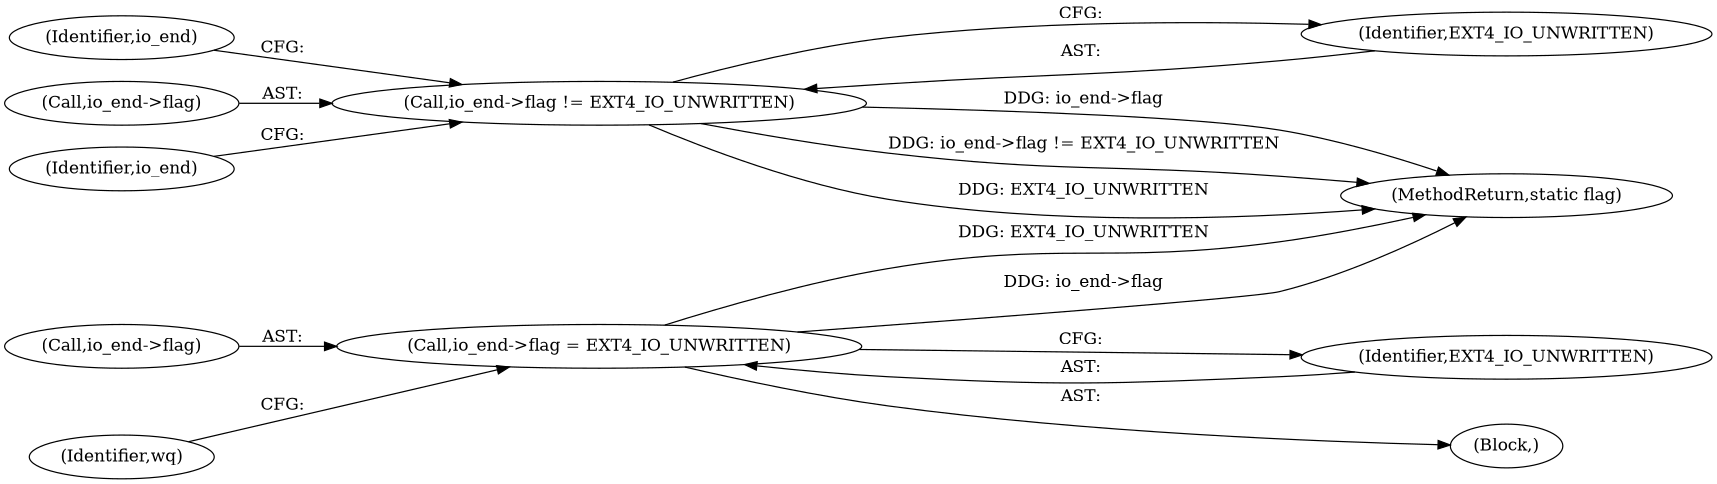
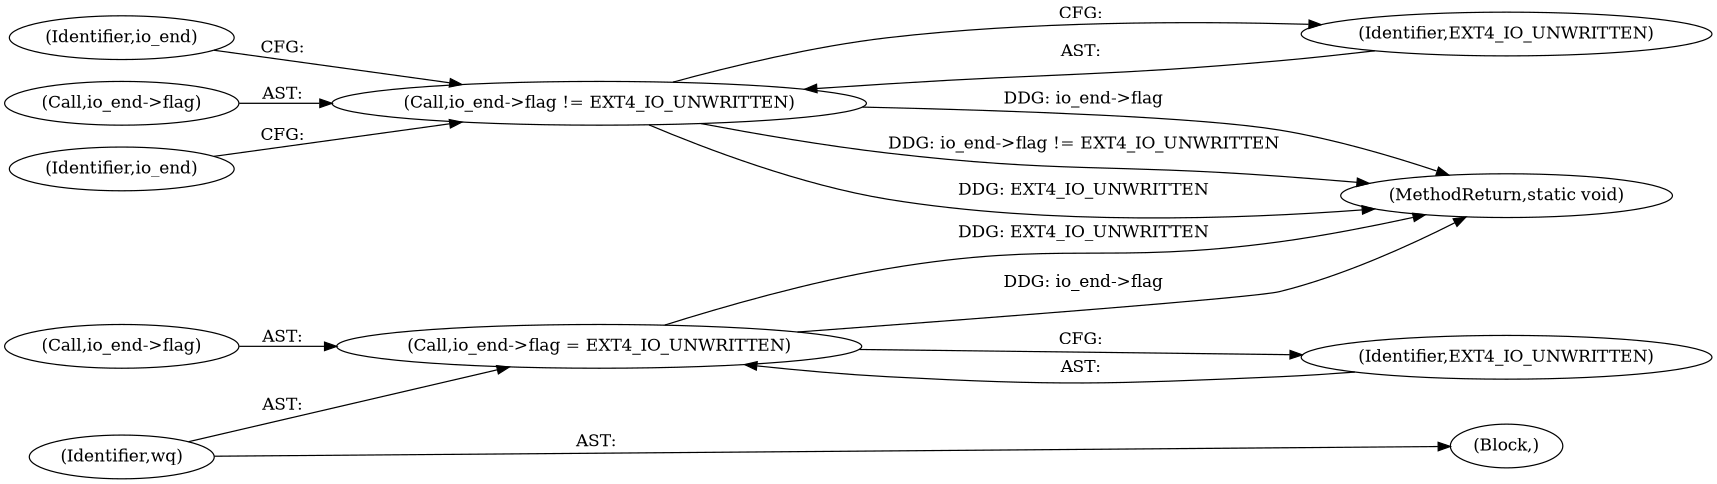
  digraph {
    rankdir=LR
    n1 [label="(Call,io_end->flag != EXT4_IO_UNWRITTEN)"]
    n2 [label="(Identifier,EXT4_IO_UNWRITTEN)"]
-   n3 [label="(MethodReturn,static flag)"]
+   n3 [label="(MethodReturn,static void)"]
    n4 [label="(Call,io_end->flag = EXT4_IO_UNWRITTEN)"]
    n5 [label="(Identifier,EXT4_IO_UNWRITTEN)"]
    n6 [label="(Block,)"]
    n7 [label="(Identifier,io_end)"]
    n8 [label="(Call,io_end->flag)"]
    n9 [label="(Call,io_end->flag)"]
    n10 [label="(Identifier,wq)"]
    n11 [label="(Identifier,io_end)"]
    n1 -> n2 [label="CFG: "]
    n1 -> n3 [label="DDG: io_end->flag"]
    n1 -> n3 [label="DDG: io_end->flag != EXT4_IO_UNWRITTEN"]
    n1 -> n3 [label="DDG: EXT4_IO_UNWRITTEN"]
    n2 -> n1 [label="AST: "]
    n4 -> n3 [label="DDG: EXT4_IO_UNWRITTEN"]
    n4 -> n3 [label="DDG: io_end->flag"]
    n4 -> n5 [label="CFG: "]
-   n4 -> n6 [label="AST: "]
+   n10 -> n6 [label="AST: "]
    n5 -> n4 [label="AST: "]
    n7 -> n1 [label="CFG: "]
    n8 -> n4 [label="AST: "]
    n9 -> n1 [label="AST: "]
-   n10 -> n4 [label="CFG: "]
+   n10 -> n4 [label="AST: "]
    n11 -> n1 [label="CFG: "]
  }
